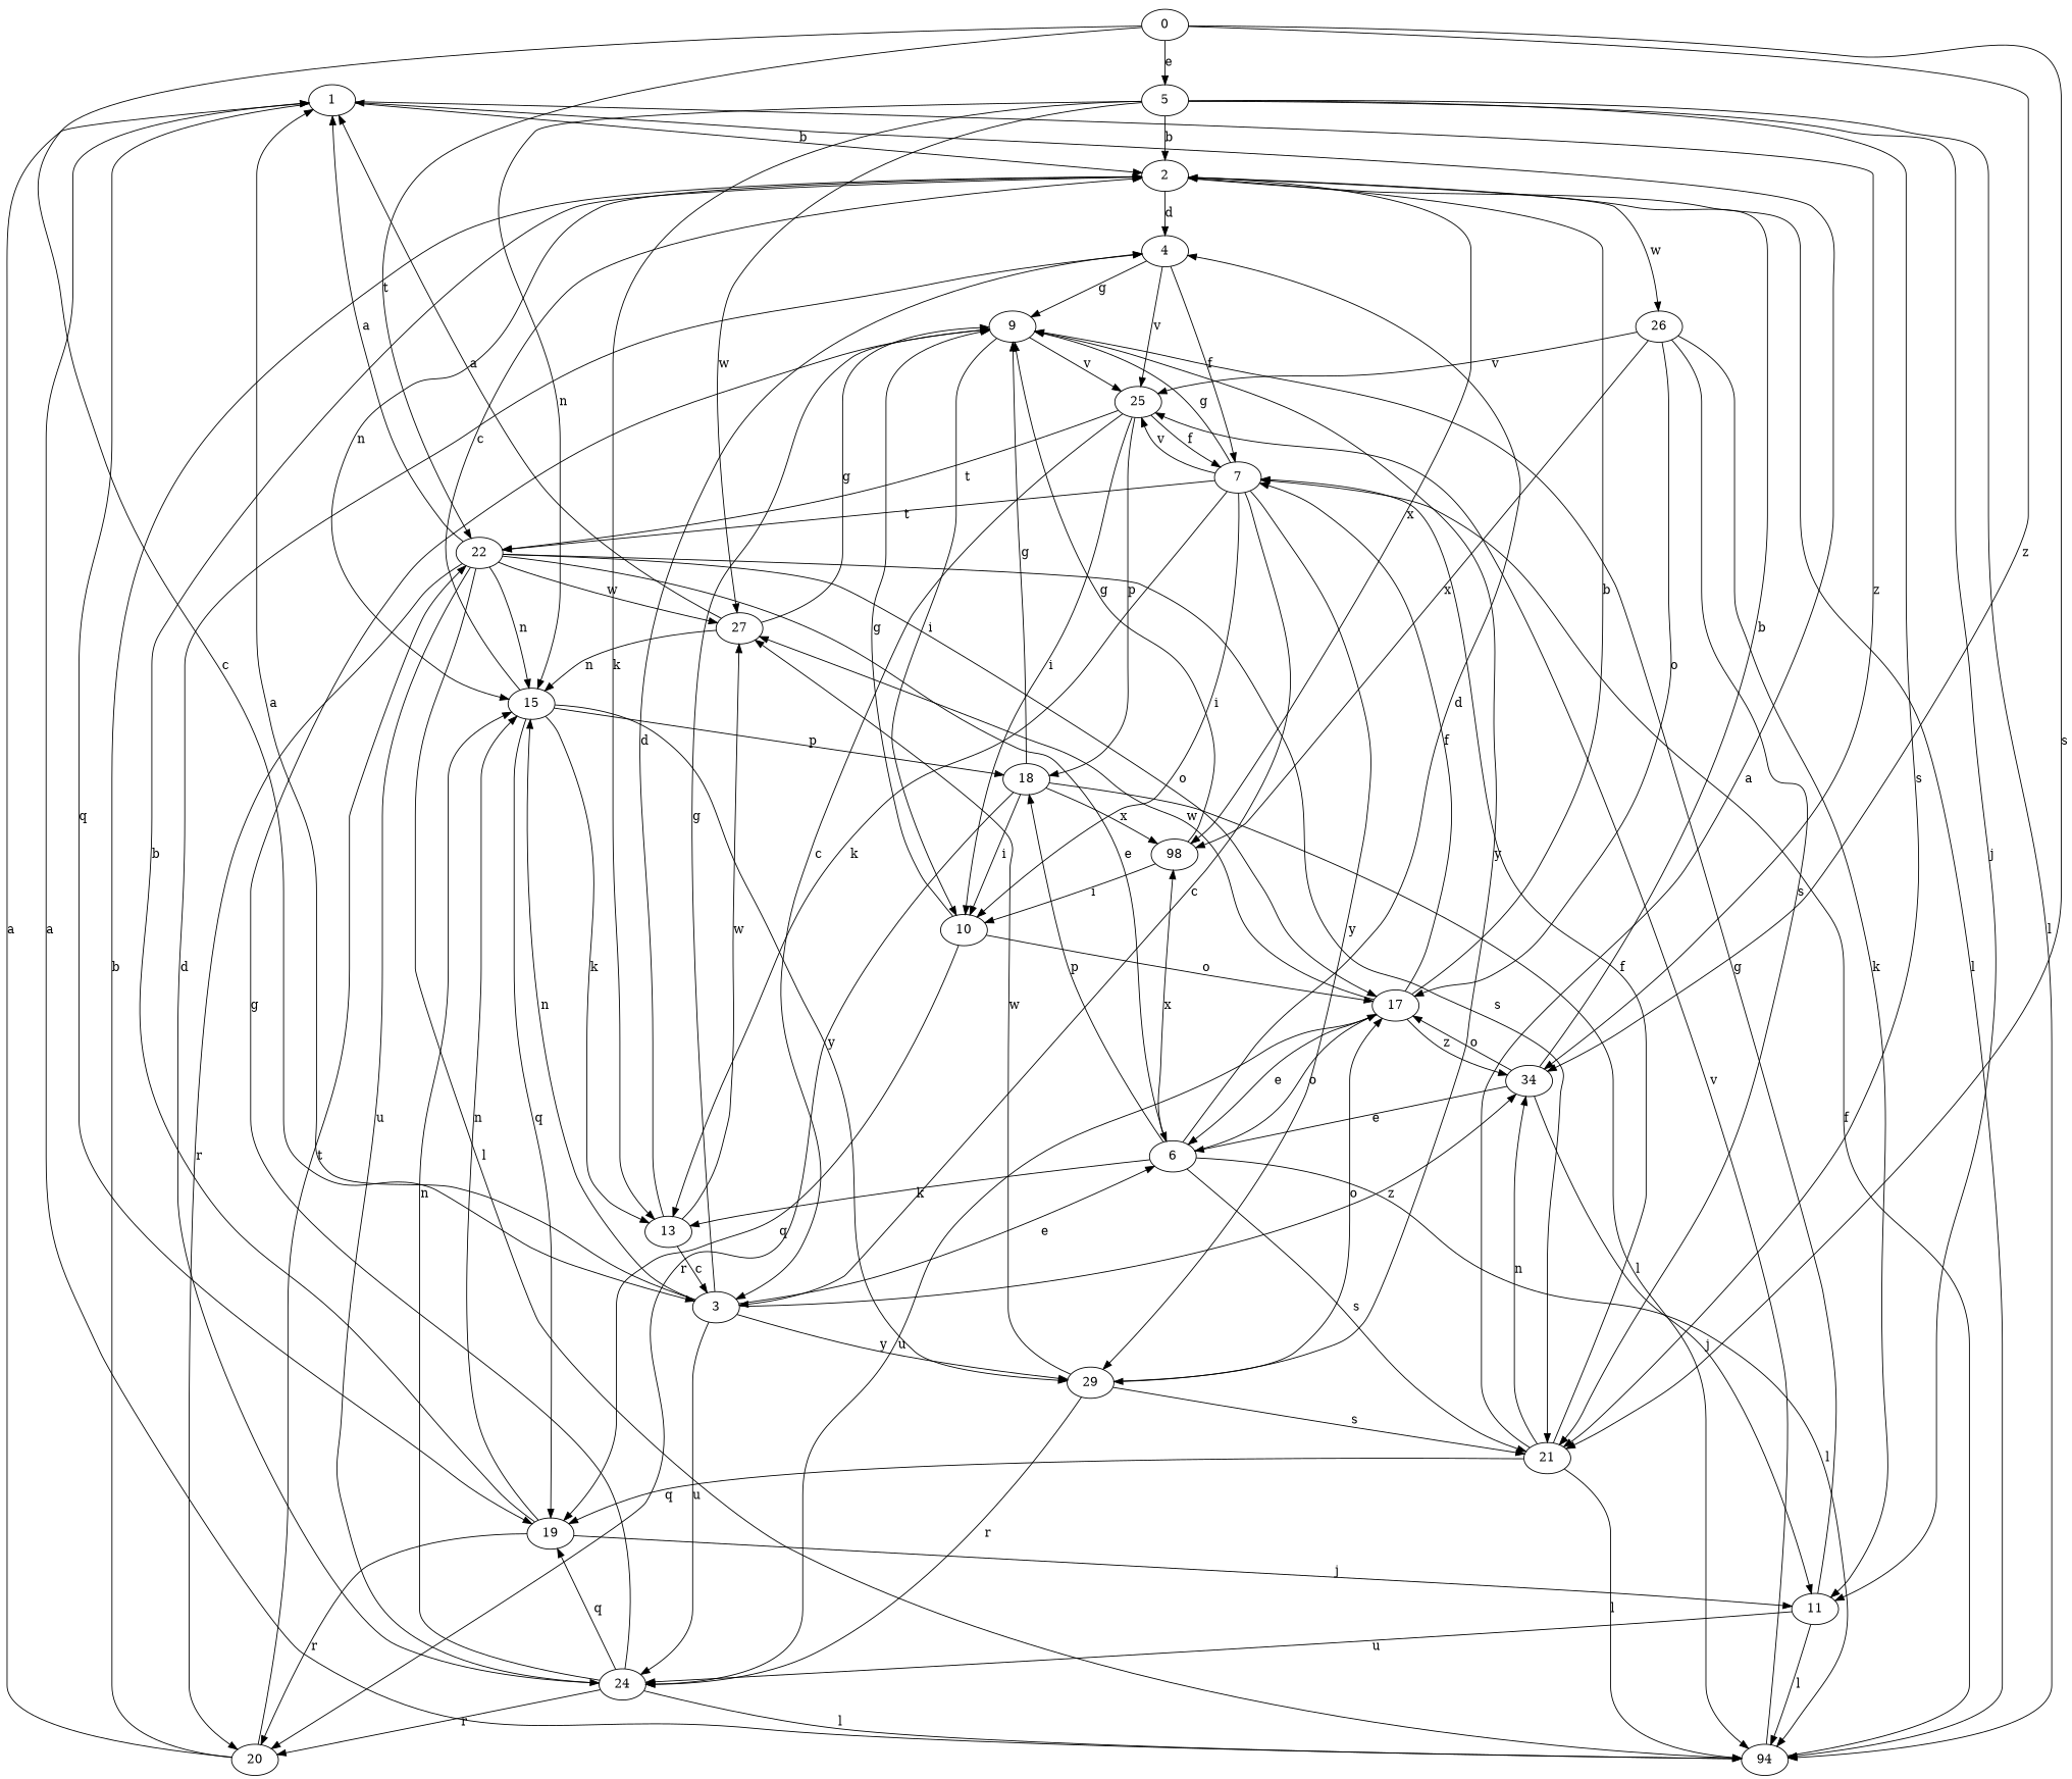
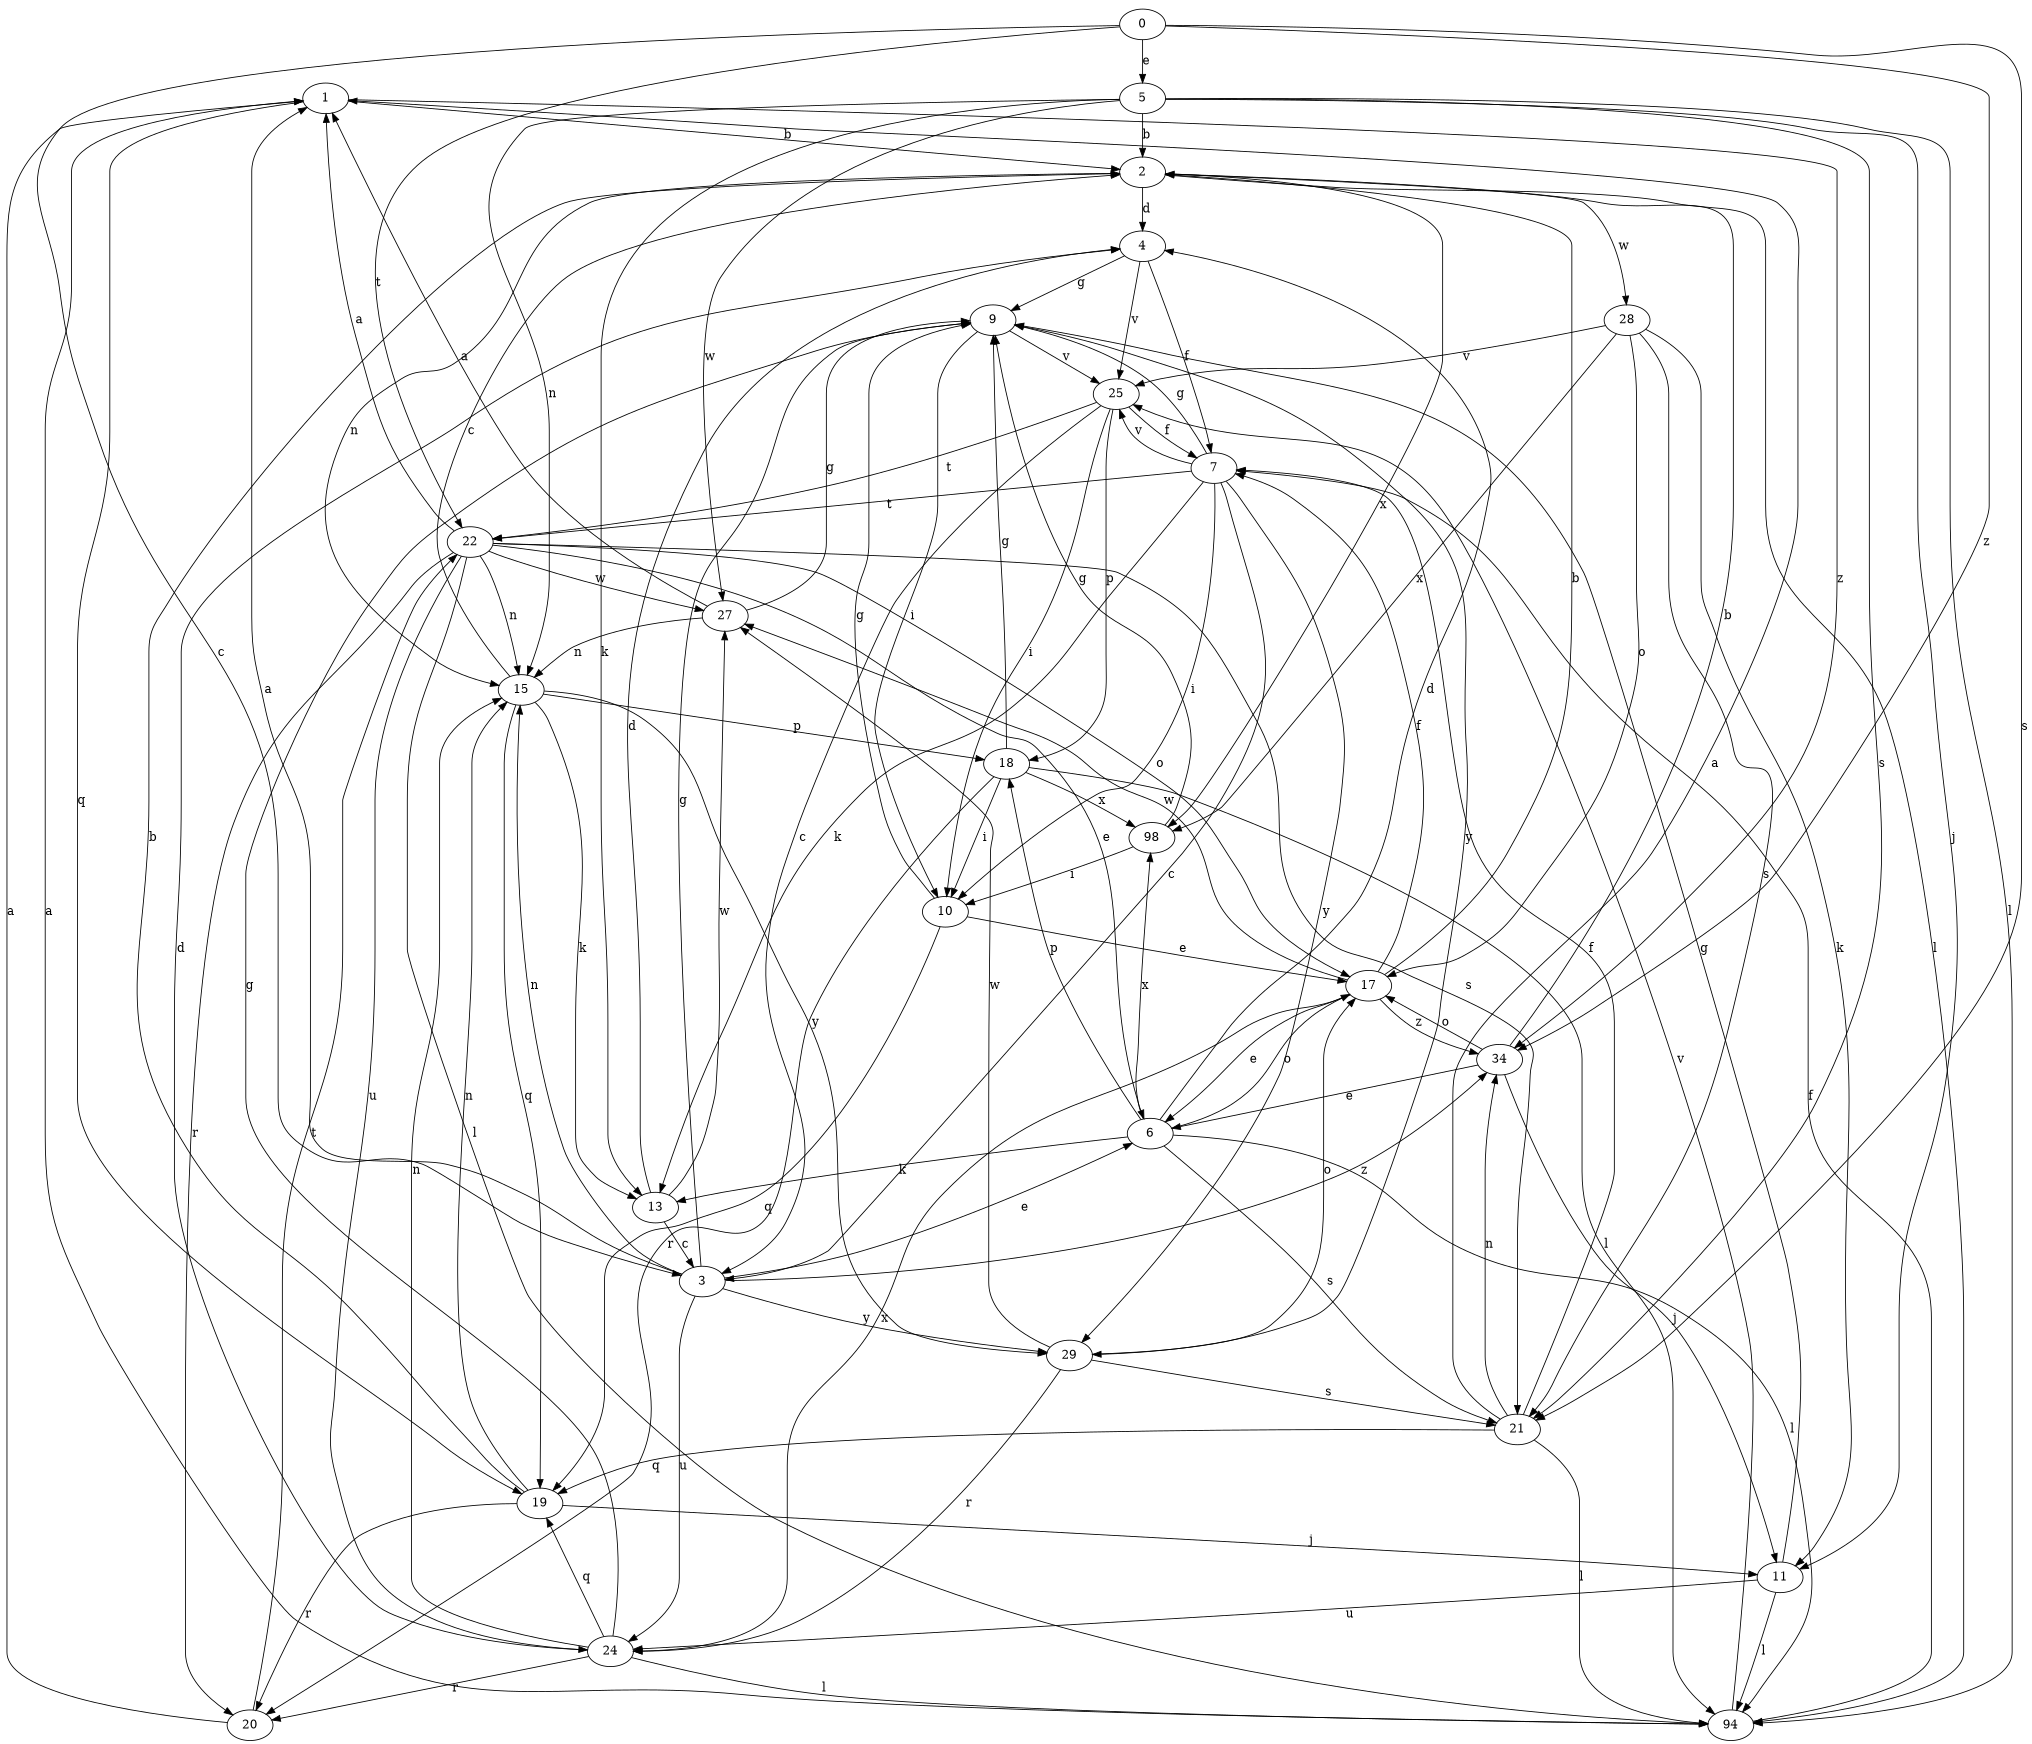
  strict digraph {
    1
    2
    19
    34
    4
    n6 [label=94]
    15
-   26
+   26 [label=28]
    n9 [label=98]
    11
    20
    6
    17
    9
    7
    25
    29
    13
    18
    21
    10
    3
    24
    27
    22
    5
    0
    1 -> 2 [label=b]
    1 -> 19 [label=q]
    1 -> 34 [label=z]
    2 -> 4 [label=d]
    2 -> n6 [label=l]
    2 -> 15 [label=n]
    2 -> 26 [label=w]
    2 -> n9 [label=x]
    19 -> 2 [label=b]
    19 -> 15 [label=n]
    19 -> 11 [label=j]
    19 -> 20 [label=r]
    34 -> 2 [label=b]
    34 -> 11 [label=j]
    34 -> 6 [label=e]
    34 -> 17 [label=o]
    4 -> 9 [label=g]
    4 -> 7 [label=f]
    4 -> 25 [label=v]
    n6 -> 1 [label=a]
    n6 -> 7 [label=f]
    n6 -> 25 [label=v]
    15 -> 2 [label=c]
    15 -> 19 [label=q]
    15 -> 29 [label=y]
    15 -> 13 [label=k]
    15 -> 18 [label=p]
    26 -> n9 [label=x]
    26 -> 11 [label=k]
    26 -> 17 [label=o]
    26 -> 25 [label=v]
    26 -> 21 [label=s]
    n9 -> 9 [label=g]
    n9 -> 10 [label=i]
    11 -> n6 [label=l]
    11 -> 9 [label=g]
    11 -> 24 [label=u]
    20 -> 1 [label=a]
-   20 -> 2 [label=b]
    20 -> 22 [label=t]
    6 -> 4 [label=d]
    6 -> n6 [label=l]
    6 -> n9 [label=x]
    6 -> 17 [label=o]
    6 -> 13 [label=k]
    6 -> 18 [label=p]
    6 -> 21 [label=s]
    17 -> 2 [label=b]
    17 -> 34 [label=z]
    17 -> 6 [label=e]
    17 -> 7 [label=f]
-   17 -> 24 [label=u]
+   17 -> 24 [label=x]
    17 -> 27 [label=w]
    9 -> 25 [label=v]
    9 -> 29 [label=y]
    9 -> 10 [label=i]
    7 -> 9 [label=g]
    7 -> 25 [label=v]
    7 -> 29 [label=y]
    7 -> 13 [label=k]
    7 -> 10 [label=i]
    7 -> 3 [label=c]
    7 -> 22 [label=t]
    25 -> 7 [label=f]
    25 -> 18 [label=p]
    25 -> 10 [label=i]
    25 -> 3 [label=c]
    25 -> 22 [label=t]
    29 -> 17 [label=o]
    29 -> 21 [label=s]
    29 -> 24 [label=r]
    29 -> 27 [label=w]
    13 -> 4 [label=d]
    13 -> 3 [label=c]
    13 -> 27 [label=w]
    18 -> n6 [label=l]
    18 -> n9 [label=x]
    18 -> 20 [label=r]
    18 -> 9 [label=g]
    18 -> 10 [label=i]
    21 -> 1 [label=a]
    21 -> 19 [label=q]
    21 -> 34 [label=n]
    21 -> n6 [label=l]
    21 -> 7 [label=f]
    10 -> 19 [label=q]
-   10 -> 17 [label=o]
+   10 -> 17 [label=e]
    10 -> 9 [label=g]
    3 -> 1 [label=a]
    3 -> 34 [label=z]
    3 -> 15 [label=n]
    3 -> 6 [label=e]
    3 -> 9 [label=g]
    3 -> 29 [label=y]
    3 -> 24 [label=u]
    24 -> 19 [label=q]
    24 -> 4 [label=d]
    24 -> n6 [label=l]
    24 -> 15 [label=n]
    24 -> 20 [label=r]
    24 -> 9 [label=g]
    27 -> 1 [label=a]
    27 -> 15 [label=n]
    27 -> 9 [label=g]
    22 -> 1 [label=a]
    22 -> n6 [label=l]
    22 -> 15 [label=n]
    22 -> 20 [label=r]
    22 -> 6 [label=e]
    22 -> 17 [label=o]
    22 -> 21 [label=s]
    22 -> 24 [label=u]
    22 -> 27 [label=w]
    5 -> 2 [label=b]
    5 -> n6 [label=l]
    5 -> 15 [label=n]
    5 -> 11 [label=j]
    5 -> 13 [label=k]
    5 -> 21 [label=s]
    5 -> 27 [label=w]
    0 -> 34 [label=z]
    0 -> 21 [label=s]
    0 -> 3 [label=c]
    0 -> 22 [label=t]
    0 -> 5 [label=e]
  }
